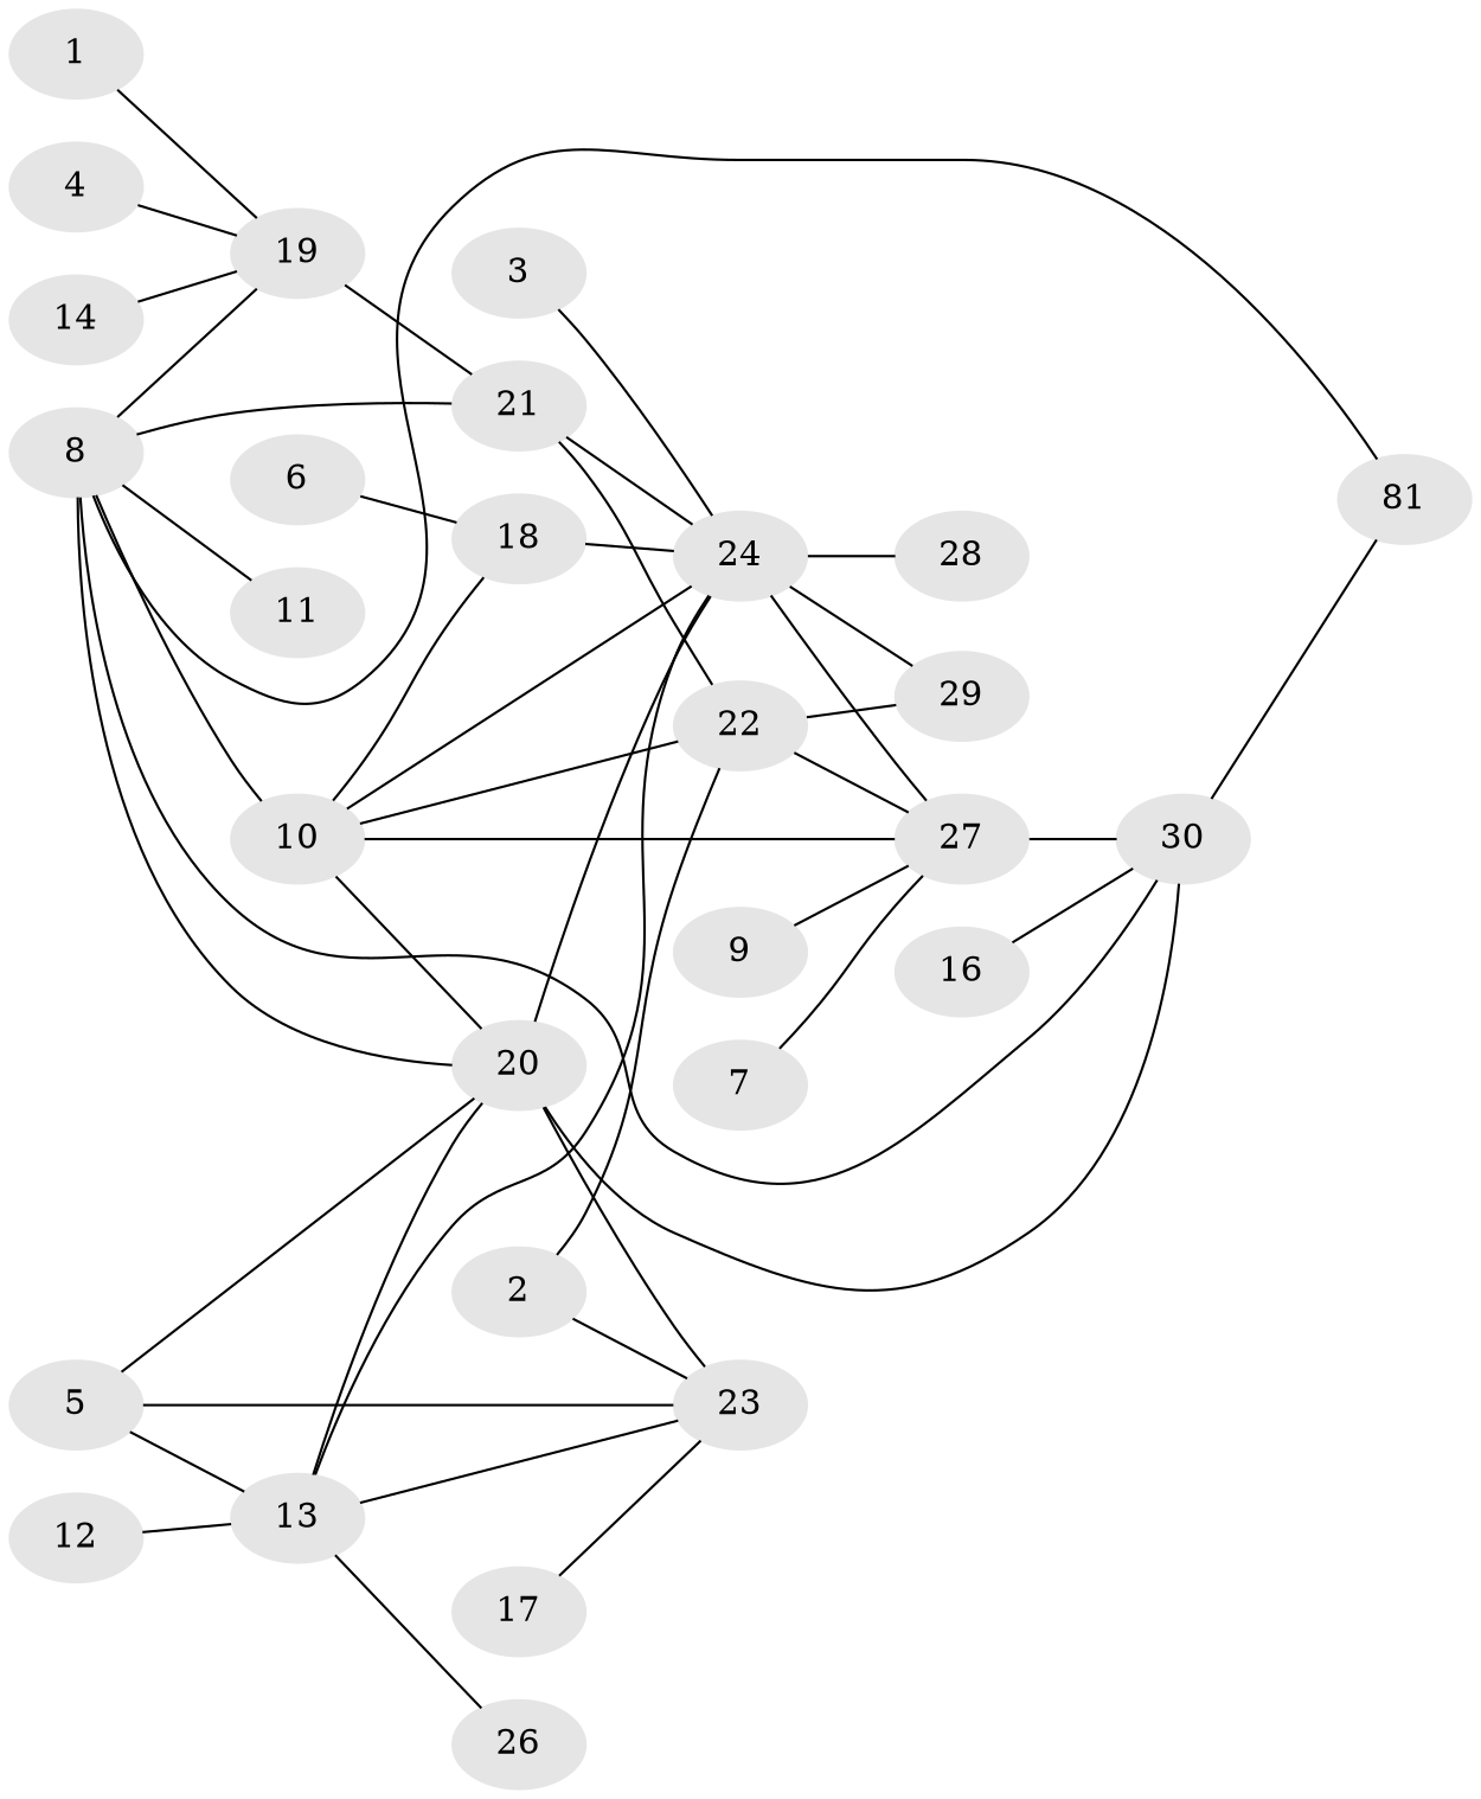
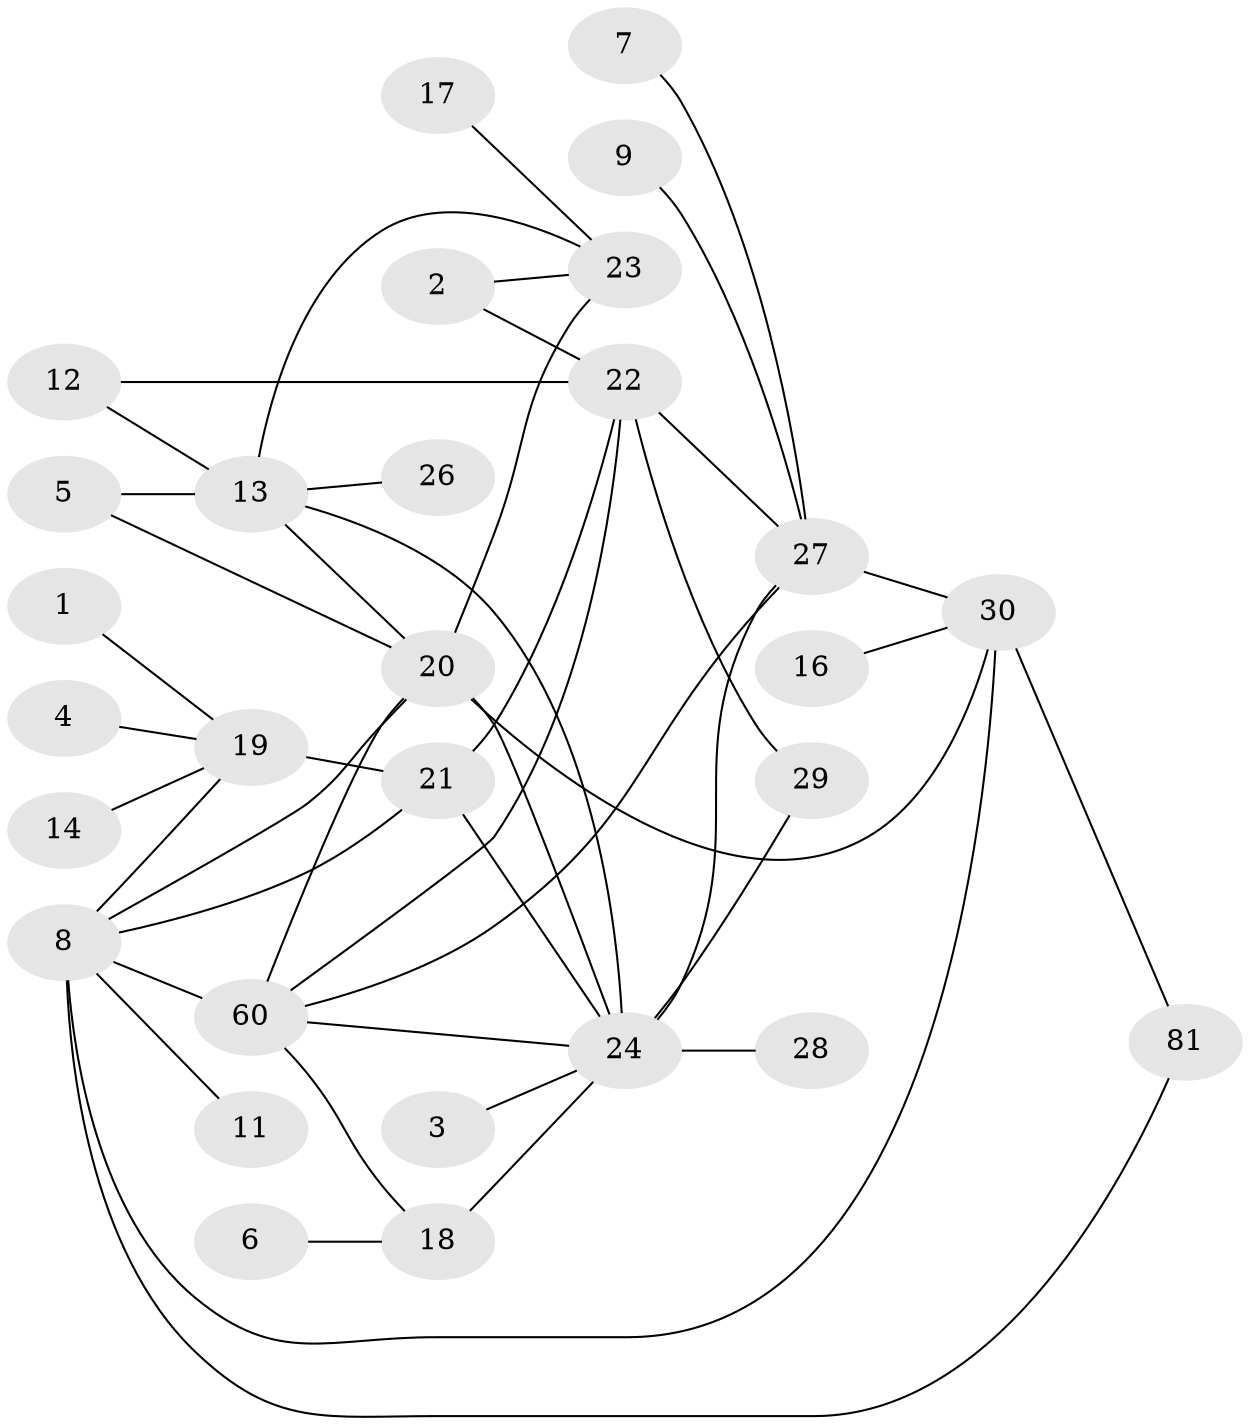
  graph {
    rankdir=LR
    node [color=gray90 style=filled]
    edge [weight=1.0]
    1
    19
    21
    2
    22
    23
    27
    29
    3
    24
    28
    4
    5
    13
    20
    26
    30
    6
    18
    7
    8
-   10
+   10 [label=60]
    11
    n24 [label=81]
    9
    12
    14
    16
    17
    1 -- 19
    19 -- 21
    21 -- 22
    21 -- 24
    2 -- 22
    2 -- 23
    22 -- 27
    22 -- 29
    27 -- 30 [weight=4.0]
    3 -- 24
    24 -- 27
    24 -- 29
    24 -- 28
    4 -- 19
-   5 -- 23 [weight=2.0]
    5 -- 13 [weight=2.0]
    5 -- 20 [weight=2.0]
    13 -- 23
    13 -- 24
    13 -- 20
    13 -- 26
    20 -- 23
    20 -- 24
    20 -- 30
    30 -- n24
    6 -- 18
    18 -- 24 [weight=4.0]
    7 -- 27
    8 -- 19 [weight=3.0]
    8 -- 21 [weight=3.0]
    8 -- 20
    8 -- 30
    8 -- 10
    8 -- 11
    8 -- n24
    10 -- 22
    10 -- 27 [weight=2.0]
    10 -- 24 [weight=2.0]
    10 -- 20
    10 -- 18 [weight=2.0]
    9 -- 27
+   12 -- 22 [weight=6.0]
    12 -- 13
    14 -- 19
    16 -- 30
    17 -- 23
  }
